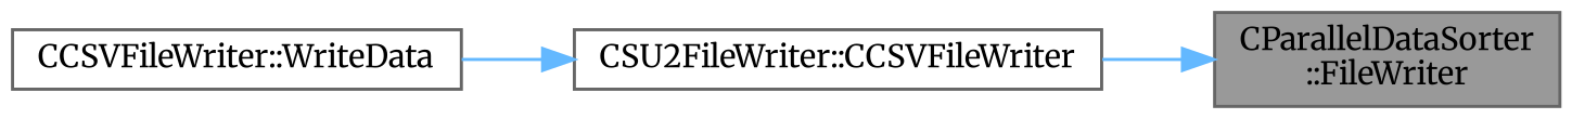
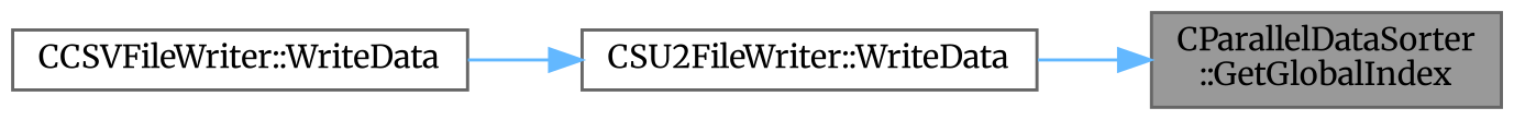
  digraph {
    fontname=Merriweather
    rankdir=RL
    node [color=grey40 fillcolor=white fontname=Merriweather fontsize=10 shape=box style=filled]
    edge [color=steelblue1 dir=back fontname=Merriweather fontsize=10 labelfontname=Helvetica labelfontsize=10 style=solid]
-   n1 [color=gray40 fillcolor=grey60 fontcolor=black height=0.2 label="CParallelDataSorter\l::FileWriter" width=0.4]
-   n2 [height=0.2 label="CSU2FileWriter::CCSVFileWriter" width=0.4]
+   n1 [color=gray40 fillcolor=grey60 fontcolor=black height=0.2 label="CParallelDataSorter\l::GetGlobalIndex" width=0.4]
+   n2 [height=0.2 label="CSU2FileWriter::WriteData" width=0.4]
    n3 [height=0.2 label="CCSVFileWriter::WriteData" width=0.4]
    n1 -> n2
    n2 -> n3
  }
